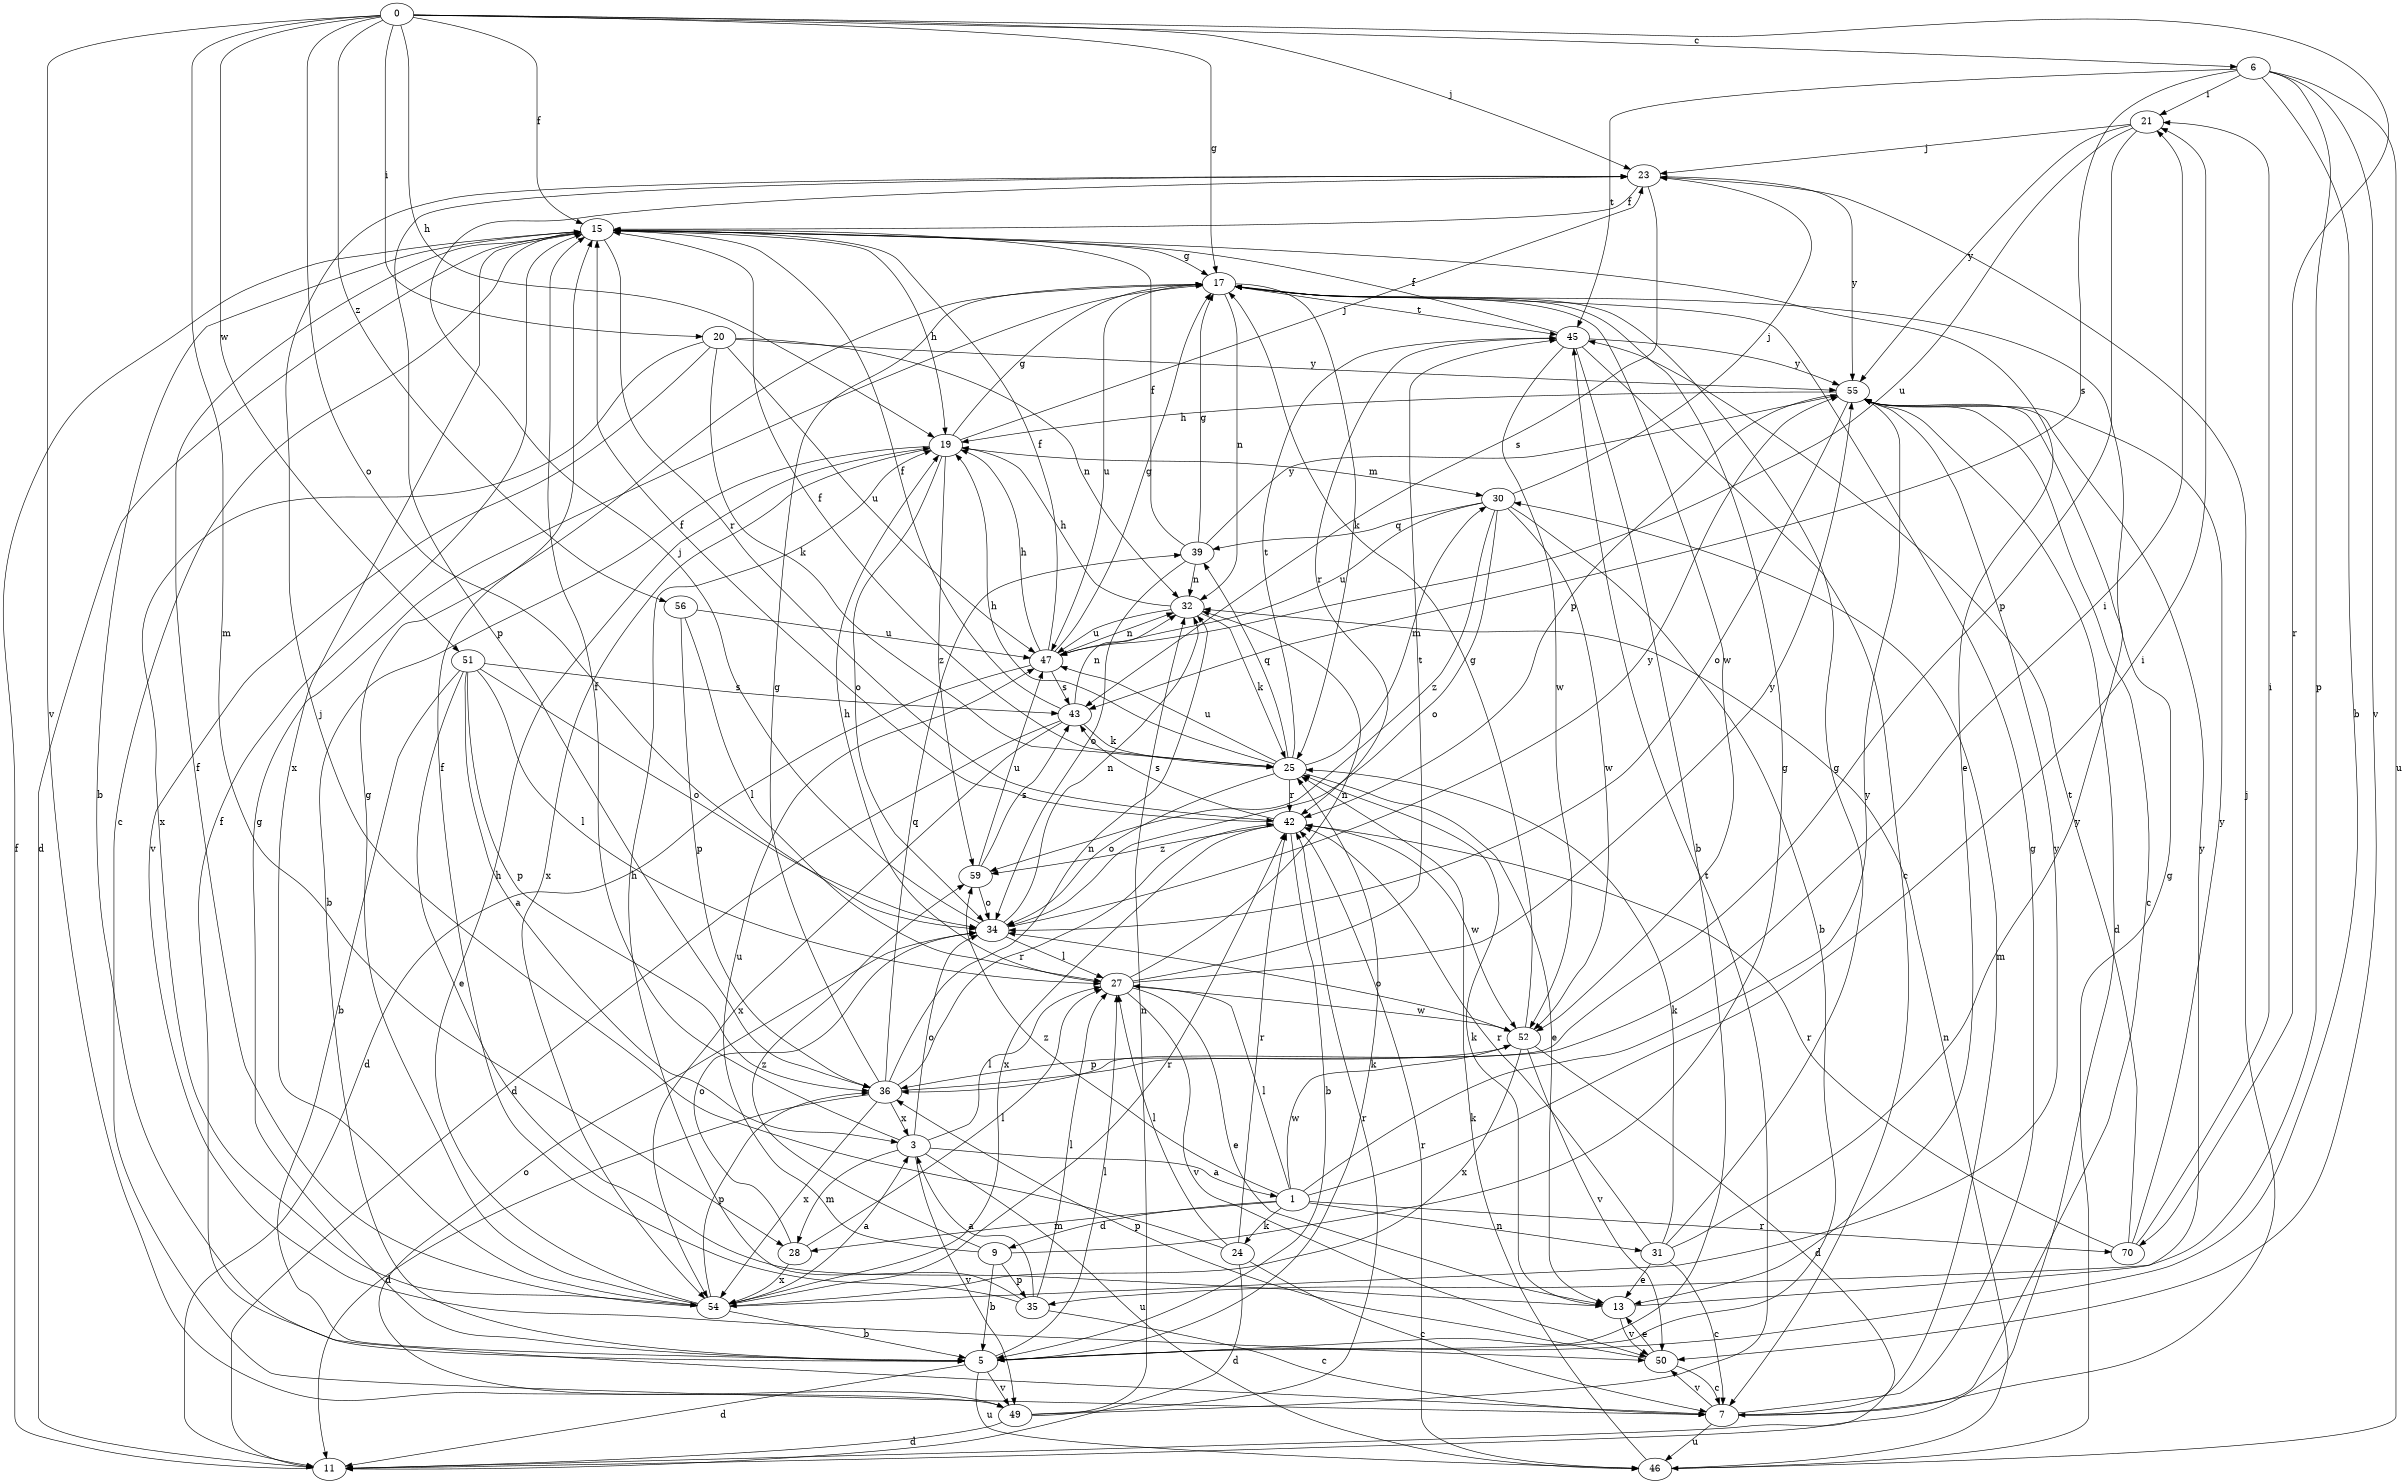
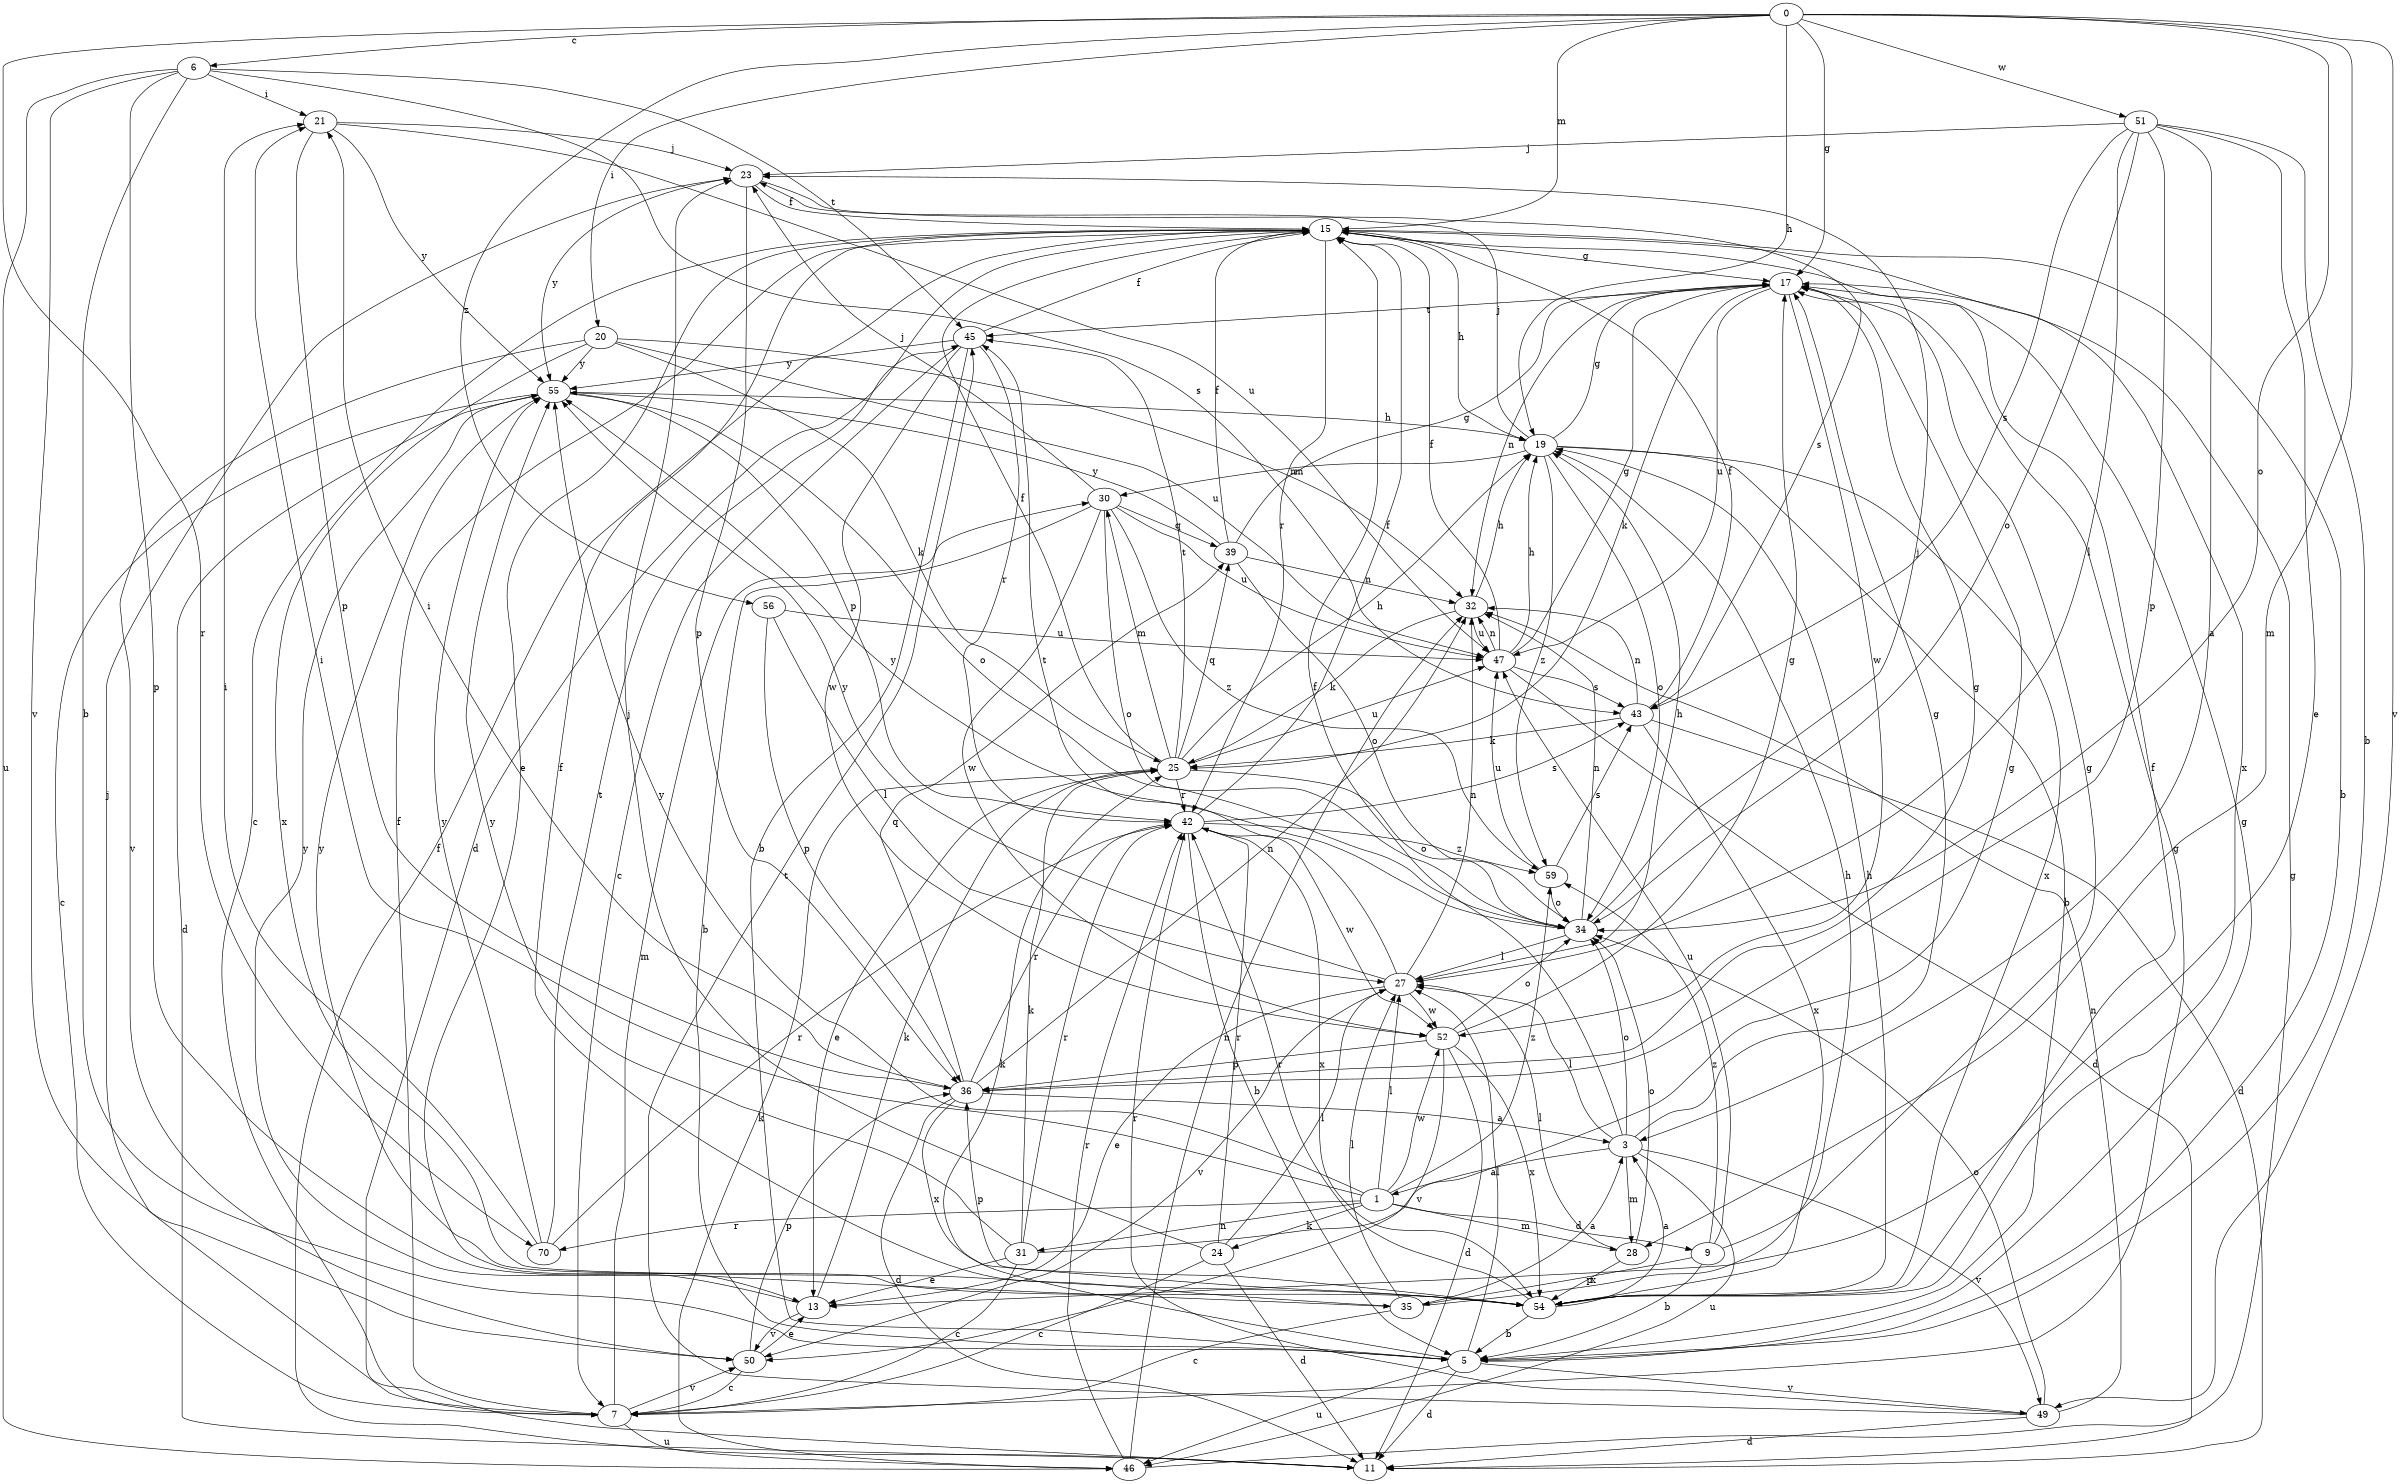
  strict digraph {
    0
    6
    15
    17
    19
    20
    23
    28
    34
    n10 [label=70]
    49
    51
    56
    21
    46
    5
    35
    43
    45
    50
    11
    7
    13
    42
    54
    52
    25
    47
    32
    59
    30
    55
    36
    27
    3
    1
    9
    24
    31
    39
    0 -> 6 [label=c]
-   0 -> 15 [label=f]
+   0 -> 15 [label=m]
    0 -> 17 [label=g]
    0 -> 19 [label=h]
    0 -> 20 [label=i]
-   0 -> 23 [label=j]
+   51 -> 23 [label=j]
    0 -> 28 [label=m]
    0 -> 34 [label=o]
    0 -> n10 [label=r]
    0 -> 49 [label=v]
    0 -> 51 [label=w]
    0 -> 56 [label=z]
    6 -> 21 [label=i]
    6 -> 46 [label=u]
    6 -> 5 [label=b]
    6 -> 35 [label=p]
    6 -> 43 [label=s]
    6 -> 45 [label=t]
    6 -> 50 [label=v]
    15 -> 17 [label=g]
    15 -> 19 [label=h]
    15 -> 5 [label=b]
    15 -> 11 [label=d]
    15 -> 7 [label=c]
    15 -> 13 [label=e]
    15 -> 42 [label=r]
    15 -> 54 [label=x]
    17 -> 45 [label=t]
    17 -> 52 [label=w]
    17 -> 25 [label=k]
    17 -> 47 [label=u]
    17 -> 32 [label=n]
    19 -> 17 [label=g]
    19 -> 23 [label=j]
    19 -> 34 [label=o]
    19 -> 5 [label=b]
    19 -> 54 [label=x]
    19 -> 59 [label=z]
    19 -> 30 [label=m]
    20 -> 50 [label=v]
    20 -> 54 [label=x]
    20 -> 25 [label=k]
    20 -> 47 [label=u]
    20 -> 32 [label=n]
    20 -> 55 [label=y]
    23 -> 15 [label=f]
    23 -> 43 [label=s]
    23 -> 55 [label=y]
    23 -> 36 [label=p]
    28 -> 34 [label=o]
    28 -> 54 [label=x]
    28 -> 27 [label=l]
    34 -> 23 [label=j]
    34 -> 32 [label=n]
    34 -> 55 [label=y]
    34 -> 27 [label=l]
    n10 -> 21 [label=i]
    n10 -> 45 [label=t]
    n10 -> 42 [label=r]
    n10 -> 55 [label=y]
    49 -> 34 [label=o]
    49 -> 45 [label=t]
    49 -> 11 [label=d]
    49 -> 42 [label=r]
    49 -> 32 [label=n]
    51 -> 34 [label=o]
    51 -> 5 [label=b]
    51 -> 43 [label=s]
    51 -> 13 [label=e]
    51 -> 36 [label=p]
    51 -> 27 [label=l]
    51 -> 3 [label=a]
    56 -> 47 [label=u]
    56 -> 36 [label=p]
    56 -> 27 [label=l]
    21 -> 23 [label=j]
    21 -> 47 [label=u]
    21 -> 55 [label=y]
    21 -> 36 [label=p]
    46 -> 17 [label=g]
    46 -> 42 [label=r]
    46 -> 25 [label=k]
    46 -> 32 [label=n]
    5 -> 17 [label=g]
    5 -> 49 [label=v]
    5 -> 46 [label=u]
    5 -> 11 [label=d]
    5 -> 25 [label=k]
    5 -> 27 [label=l]
    35 -> 15 [label=f]
    35 -> 19 [label=h]
    35 -> 7 [label=c]
    35 -> 27 [label=l]
    35 -> 3 [label=a]
    43 -> 15 [label=f]
    43 -> 11 [label=d]
    43 -> 54 [label=x]
    43 -> 25 [label=k]
    43 -> 32 [label=n]
    45 -> 15 [label=f]
    45 -> 5 [label=b]
    45 -> 7 [label=c]
    45 -> 42 [label=r]
    45 -> 52 [label=w]
    45 -> 55 [label=y]
    50 -> 7 [label=c]
    50 -> 13 [label=e]
    50 -> 36 [label=p]
    11 -> 15 [label=f]
    7 -> 15 [label=f]
    7 -> 17 [label=g]
    7 -> 23 [label=j]
    7 -> 46 [label=u]
    7 -> 50 [label=v]
    7 -> 30 [label=m]
    13 -> 50 [label=v]
    13 -> 25 [label=k]
    13 -> 55 [label=y]
    42 -> 15 [label=f]
    42 -> 5 [label=b]
    42 -> 43 [label=s]
    42 -> 54 [label=x]
    42 -> 52 [label=w]
    42 -> 59 [label=z]
    54 -> 15 [label=f]
    54 -> 19 [label=h]
    54 -> 5 [label=b]
    54 -> 42 [label=r]
    54 -> 55 [label=y]
    54 -> 36 [label=p]
    54 -> 3 [label=a]
    52 -> 17 [label=g]
    52 -> 34 [label=o]
    52 -> 50 [label=v]
    52 -> 11 [label=d]
    52 -> 54 [label=x]
    52 -> 36 [label=p]
    25 -> 15 [label=f]
    25 -> 19 [label=h]
    25 -> 34 [label=o]
    25 -> 45 [label=t]
    25 -> 13 [label=e]
    25 -> 42 [label=r]
    25 -> 47 [label=u]
    25 -> 30 [label=m]
    25 -> 39 [label=q]
    47 -> 15 [label=f]
    47 -> 17 [label=g]
    47 -> 19 [label=h]
    47 -> 43 [label=s]
    47 -> 11 [label=d]
    47 -> 32 [label=n]
    32 -> 19 [label=h]
    32 -> 25 [label=k]
    32 -> 47 [label=u]
    59 -> 34 [label=o]
    59 -> 43 [label=s]
    59 -> 47 [label=u]
    30 -> 23 [label=j]
    30 -> 34 [label=o]
    30 -> 5 [label=b]
    30 -> 52 [label=w]
    30 -> 47 [label=u]
    30 -> 59 [label=z]
    30 -> 39 [label=q]
    55 -> 19 [label=h]
    55 -> 34 [label=o]
    55 -> 11 [label=d]
    55 -> 7 [label=c]
    55 -> 42 [label=p]
    36 -> 17 [label=g]
    36 -> 21 [label=i]
    36 -> 11 [label=d]
    36 -> 42 [label=r]
    36 -> 54 [label=x]
    36 -> 32 [label=n]
-   36 -> 3 [label=x]
+   36 -> 3 [label=a]
    36 -> 39 [label=q]
    27 -> 19 [label=h]
    27 -> 45 [label=t]
    27 -> 50 [label=v]
    27 -> 13 [label=e]
    27 -> 52 [label=w]
    27 -> 32 [label=n]
    27 -> 55 [label=y]
    3 -> 15 [label=f]
-   54 -> 17 [label=g]
+   3 -> 17 [label=g]
    3 -> 28 [label=m]
    3 -> 34 [label=o]
    3 -> 49 [label=v]
    3 -> 46 [label=u]
    3 -> 27 [label=l]
    3 -> 1 [label=a]
    1 -> 28 [label=m]
    1 -> n10 [label=r]
    1 -> 21 [label=i]
    1 -> 52 [label=w]
    1 -> 59 [label=z]
    1 -> 55 [label=y]
    1 -> 27 [label=l]
    1 -> 9 [label=d]
    1 -> 24 [label=k]
    1 -> 31 [label=n]
    9 -> 17 [label=g]
    9 -> 5 [label=b]
    9 -> 35 [label=p]
    9 -> 47 [label=u]
    9 -> 59 [label=z]
    24 -> 23 [label=j]
    24 -> 11 [label=d]
    24 -> 7 [label=c]
    24 -> 42 [label=r]
    24 -> 27 [label=l]
    31 -> 17 [label=g]
    31 -> 7 [label=c]
    31 -> 13 [label=e]
    31 -> 42 [label=r]
    31 -> 25 [label=k]
    31 -> 55 [label=y]
    39 -> 15 [label=f]
    39 -> 17 [label=g]
    39 -> 34 [label=o]
    39 -> 32 [label=n]
    39 -> 55 [label=y]
  }
